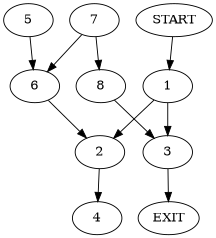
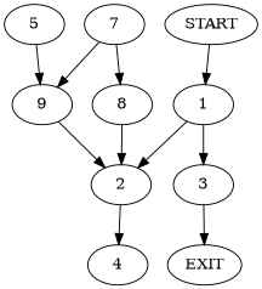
  digraph {
    n1 [label=START]
    1
    2
    3
    4
    n6 [label=EXIT]
    5
-   6
+   6 [label=9]
    7
    8
    n1 -> 1
    1 -> 2
    1 -> 3
    2 -> 4
    3 -> n6
    5 -> 6
    6 -> 2
    7 -> 6
    7 -> 8
-   8 -> 3
+   8 -> 2
  }
